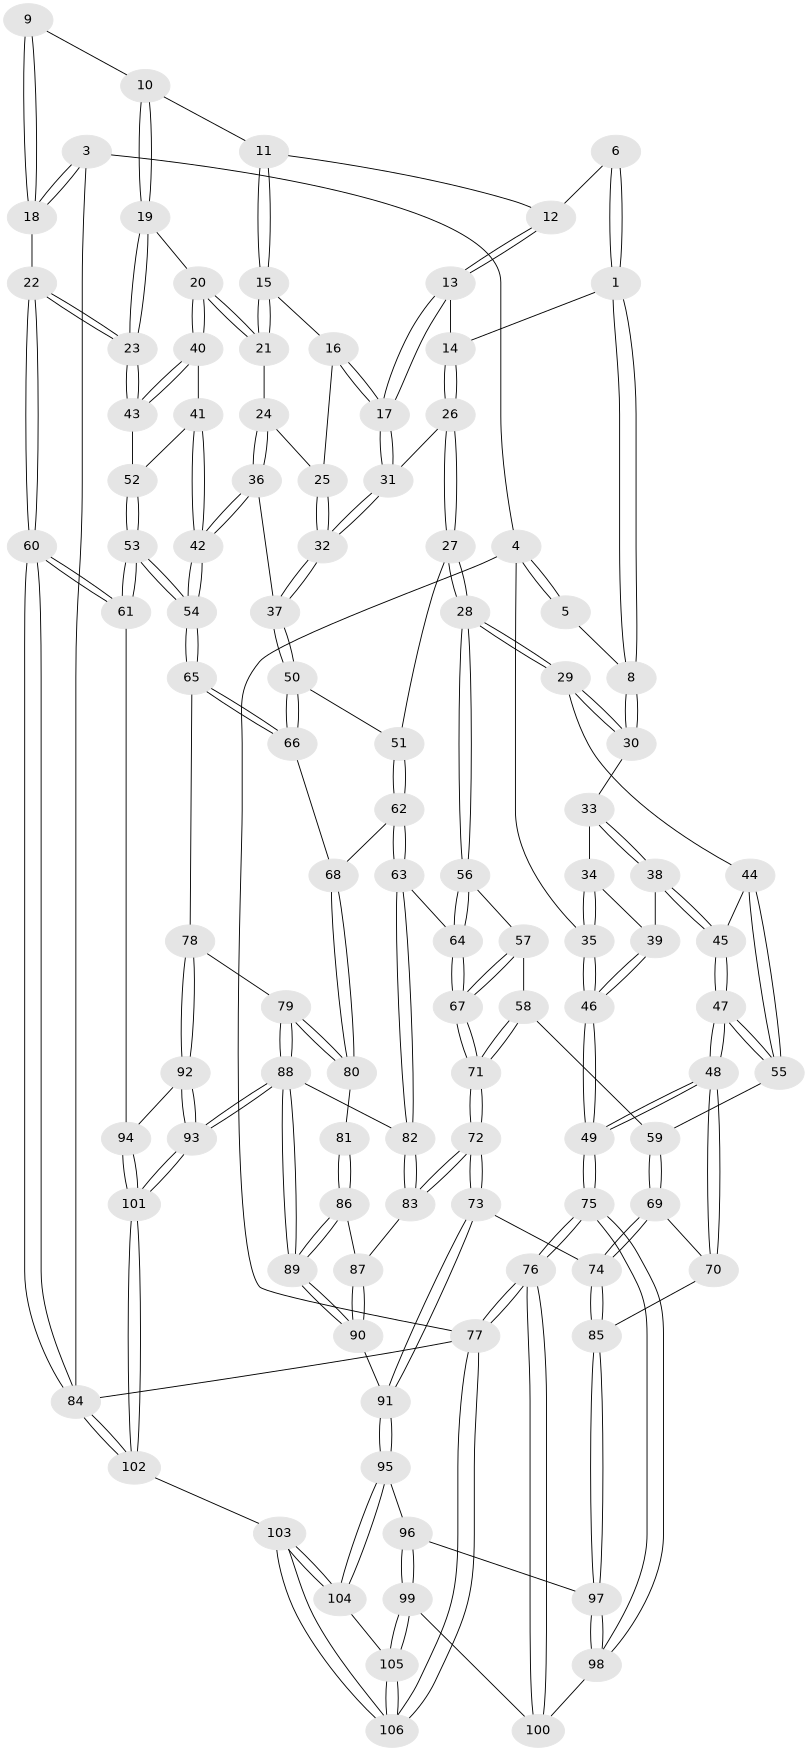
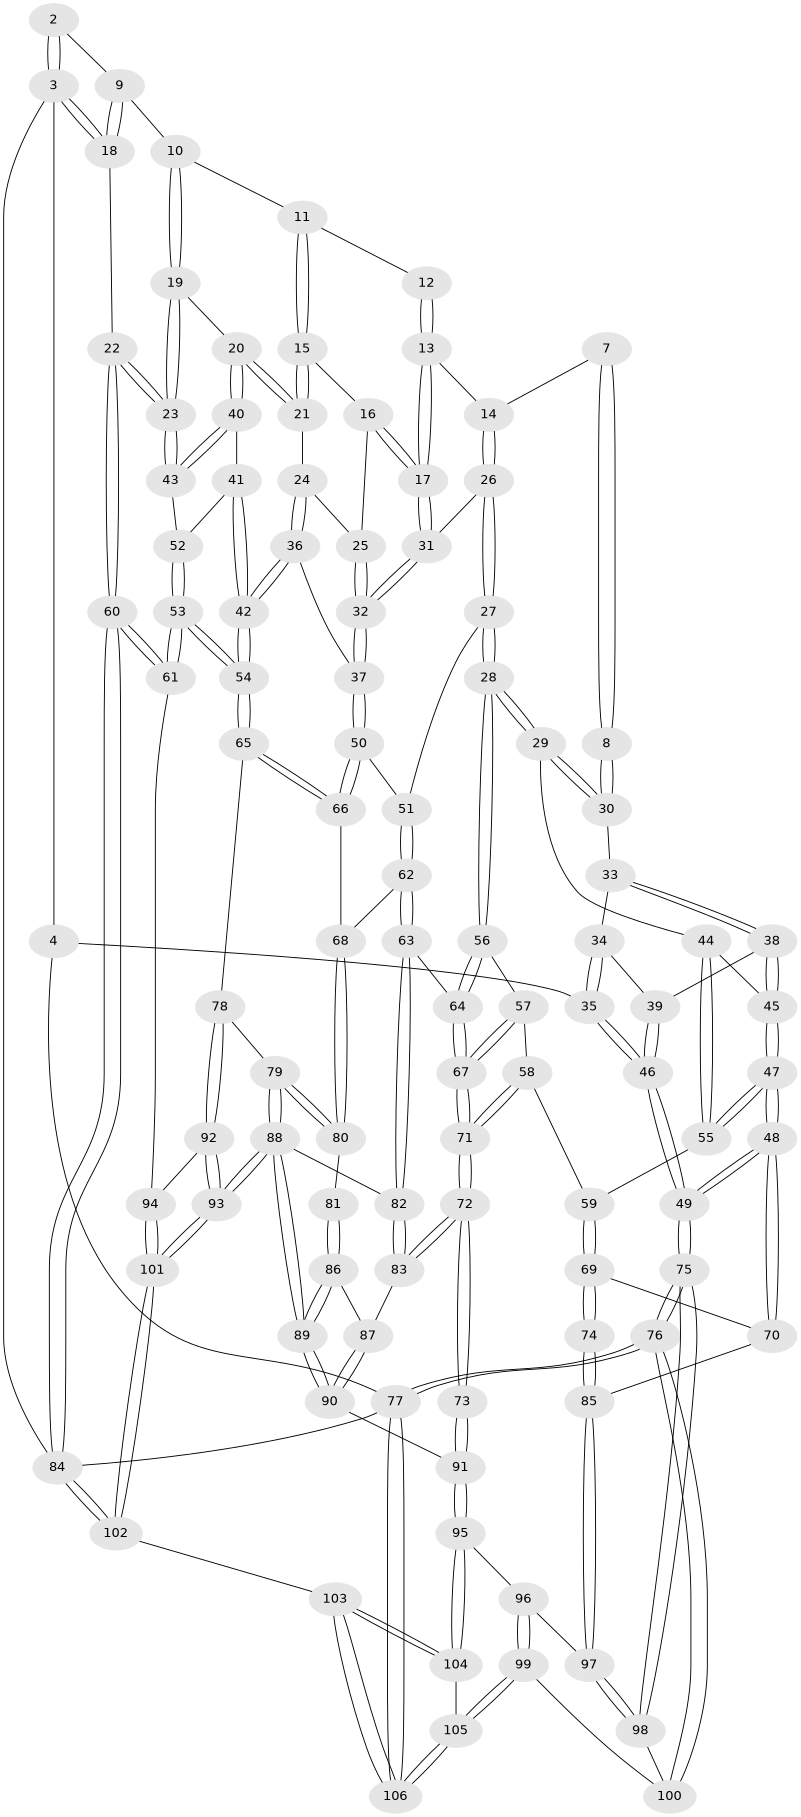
  graph {
    fontname="DejaVu Sans"
    node [color=gray90 fontname="DejaVu Sans" style=filled]
    edge [fontname="DejaVu Sans"]
+   2
    3
    9
-   6
-   7 [label=1]
+   7
    12
    4
    18
    84
    10
-   5
    35
    77
    22
    102
    8
    46
    106
    30
    14
    13
    26
    33
    11
    19
    15
    20
    23
    16
    21
    17
    31
    27
    25
    24
    32
    60
    40
    43
    41
    36
    61
    52
    37
    42
    28
    51
    29
    56
    62
    44
    57
    64
    45
    55
    34
    38
    50
    39
    49
    54
    66
    47
    53
    65
    59
    48
    75
    70
    85
    76
    98
    68
    63
    94
    78
    69
    58
    67
    71
    72
    74
    101
    82
    80
    83
    79
    92
    81
    97
    73
    91
    87
    95
    100
    88
    93
    89
    86
    90
    103
    96
    104
    99
    105
+   2 -- 3
+   2 -- 3
+   2 -- 9
    3 -- 4
    3 -- 18
    3 -- 18
    3 -- 84
    9 -- 18
    9 -- 18
    9 -- 10
-   6 -- 7
-   6 -- 7
-   6 -- 12
    7 -- 8
    7 -- 8
    7 -- 14
    12 -- 13
    12 -- 13
-   4 -- 5
-   4 -- 5
    4 -- 35
    4 -- 77
    18 -- 22
    84 -- 102
    84 -- 102
    10 -- 11
    10 -- 19
    10 -- 19
-   5 -- 8
    35 -- 46
    35 -- 46
    77 -- 84
    77 -- 106
    77 -- 106
    22 -- 23
    22 -- 23
    22 -- 60
    22 -- 60
    102 -- 103
    8 -- 30
    8 -- 30
    46 -- 49
    46 -- 49
    30 -- 33
    14 -- 26
    14 -- 26
    13 -- 14
    13 -- 17
    13 -- 17
    26 -- 31
    26 -- 27
    26 -- 27
    33 -- 34
    33 -- 38
    33 -- 38
    11 -- 12
    11 -- 15
    11 -- 15
    19 -- 20
    19 -- 23
    19 -- 23
    15 -- 16
    15 -- 21
    15 -- 21
    20 -- 21
    20 -- 21
    20 -- 40
    20 -- 40
    23 -- 43
    23 -- 43
    16 -- 17
    16 -- 17
    16 -- 25
    21 -- 24
    17 -- 31
    17 -- 31
    31 -- 32
    31 -- 32
    27 -- 28
    27 -- 28
    27 -- 51
    25 -- 32
    25 -- 32
    24 -- 25
    24 -- 36
    24 -- 36
    32 -- 37
    32 -- 37
    60 -- 84
    60 -- 84
    60 -- 61
    60 -- 61
    40 -- 43
    40 -- 43
    40 -- 41
    43 -- 52
    41 -- 52
    41 -- 42
    41 -- 42
    36 -- 37
    36 -- 42
    36 -- 42
    61 -- 94
    52 -- 53
    52 -- 53
    37 -- 50
    37 -- 50
    42 -- 54
    42 -- 54
    28 -- 29
    28 -- 29
    28 -- 56
    28 -- 56
    51 -- 62
    51 -- 62
    29 -- 30
    29 -- 30
    29 -- 44
    56 -- 57
    56 -- 64
    56 -- 64
    62 -- 68
    62 -- 63
    62 -- 63
    44 -- 45
    44 -- 55
    44 -- 55
    57 -- 58
    57 -- 67
    57 -- 67
    64 -- 67
    64 -- 67
    45 -- 47
    45 -- 47
    55 -- 59
    34 -- 35
    34 -- 35
    34 -- 39
    38 -- 45
    38 -- 45
    38 -- 39
    50 -- 51
    50 -- 66
    50 -- 66
    39 -- 46
    39 -- 46
    49 -- 75
    49 -- 75
    54 -- 65
    54 -- 65
    66 -- 68
    47 -- 55
    47 -- 55
    47 -- 48
    47 -- 48
    53 -- 61
    53 -- 61
    53 -- 54
    53 -- 54
    65 -- 66
    65 -- 66
    65 -- 78
    59 -- 69
    59 -- 69
    48 -- 49
    48 -- 49
    48 -- 70
    48 -- 70
    75 -- 76
    75 -- 76
    75 -- 98
    75 -- 98
    70 -- 85
    85 -- 97
    85 -- 97
    76 -- 77
    76 -- 77
    76 -- 100
    76 -- 100
    98 -- 100
    68 -- 80
    68 -- 80
    63 -- 64
    63 -- 82
    63 -- 82
    94 -- 101
    94 -- 101
    78 -- 79
    78 -- 92
    78 -- 92
    69 -- 70
    69 -- 74
    69 -- 74
    58 -- 59
    58 -- 71
    58 -- 71
    67 -- 71
    67 -- 71
    71 -- 72
    71 -- 72
    72 -- 83
    72 -- 83
    72 -- 73
    72 -- 73
    74 -- 85
    74 -- 85
    101 -- 102
    101 -- 102
    82 -- 83
    82 -- 83
    80 -- 81
    83 -- 87
    79 -- 80
    79 -- 80
    79 -- 88
    79 -- 88
    92 -- 94
    92 -- 93
    92 -- 93
    81 -- 86
    81 -- 86
    97 -- 98
    97 -- 98
-   73 -- 74
    73 -- 91
    73 -- 91
    91 -- 95
    91 -- 95
    87 -- 90
    87 -- 90
    95 -- 96
    95 -- 104
    95 -- 104
    88 -- 82
    88 -- 93
    88 -- 93
    88 -- 89
    88 -- 89
    93 -- 101
    93 -- 101
    89 -- 90
    89 -- 90
    86 -- 87
    86 -- 89
    86 -- 89
    90 -- 91
    103 -- 106
    103 -- 106
    103 -- 104
    103 -- 104
    96 -- 97
    96 -- 99
    96 -- 99
    104 -- 105
    99 -- 100
    99 -- 105
    99 -- 105
    105 -- 106
    105 -- 106
  }
